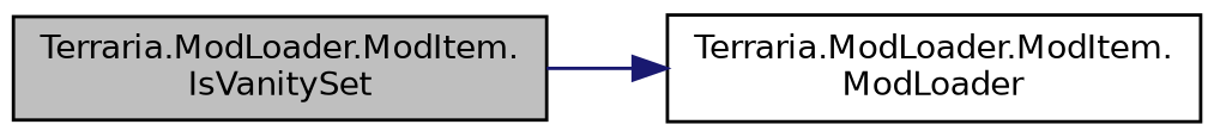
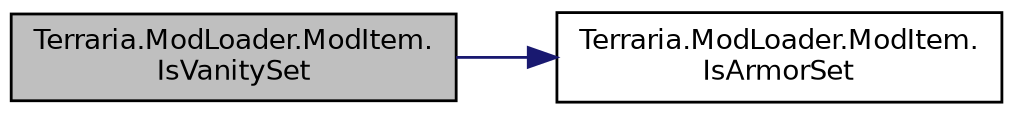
  digraph {
    rankdir=LR
    node [color=black fontname=Helvetica fontsize=10 shape=record style=filled]
    n1 [fillcolor=grey75 fontcolor=black height=0.2 label="Terraria.ModLoader.ModItem.\lIsVanitySet" width=0.4]
-   n2 [fillcolor=white height=0.2 label="Terraria.ModLoader.ModItem.\lModLoader" width=0.4]
+   n2 [fillcolor=white height=0.2 label="Terraria.ModLoader.ModItem.\lIsArmorSet" width=0.4]
    n1 -> n2 [color=midnightblue fontname=Helvetica fontsize=10 labelfontname=Helvetica labelfontsize=10 style=solid]
  }
